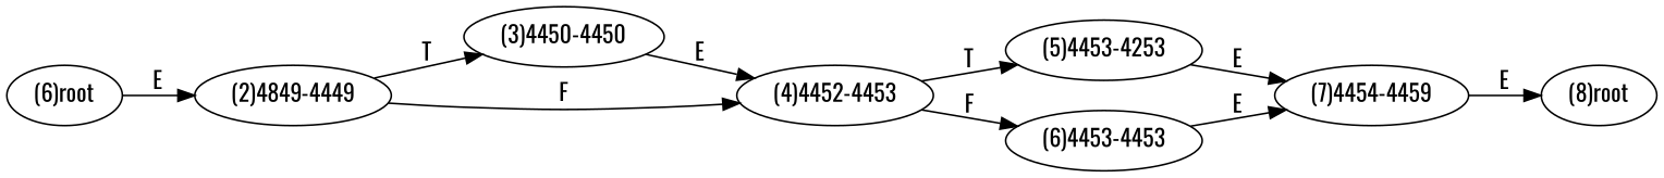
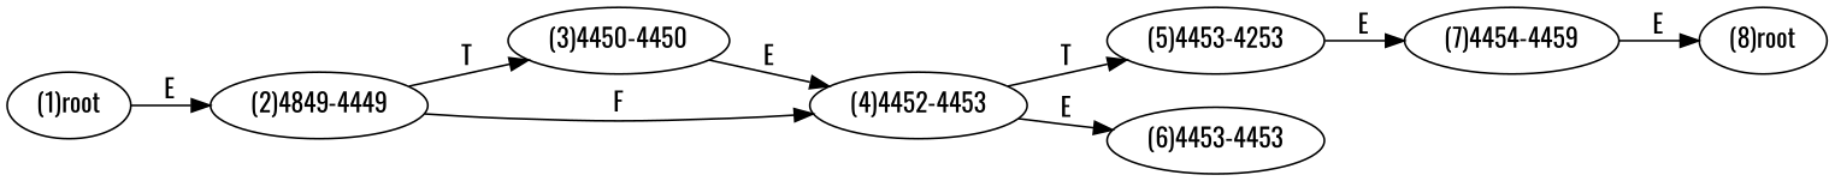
  digraph {
    fontname=Oswald
    rankdir=LR
    node [fontname=Oswald]
    edge [fontname=Oswald]
-   n1 [label="(6)root"]
+   n1 [label="(1)root"]
    n2 [label="(2)4849-4449"]
    n3 [label="(3)4450-4450"]
    n4 [label="(4)4452-4453"]
    n5 [label="(5)4453-4253"]
    n6 [label="(6)4453-4453"]
    n7 [label="(7)4454-4459"]
    n8 [label="(8)root"]
    n1 -> n2 [label=E]
    n2 -> n3 [label=T]
    n2 -> n4 [label=F]
    n3 -> n4 [label=E]
    n4 -> n5 [label=T]
-   n4 -> n6 [label=F]
+   n4 -> n6 [label=E]
    n5 -> n7 [label=E]
-   n6 -> n7 [label=E]
    n7 -> n8 [label=E]
  }
